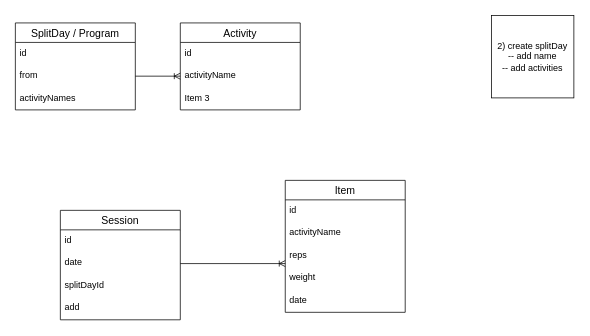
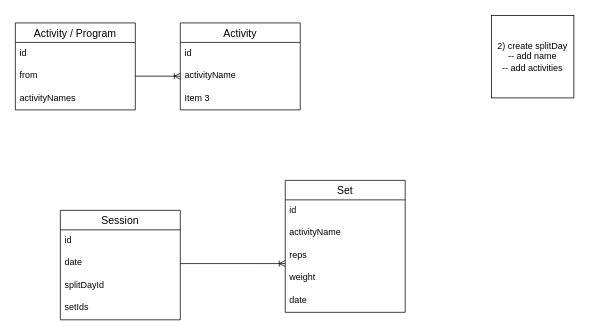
  <mxCell id="0" />
  <mxCell id="1" parent="0" />
- <mxCell id="2" value="SplitDay / Program" style="swimlane;fontStyle=0;childLayout=stackLayout;horizontal=1;startSize=26;horizontalStack=0;resizeParent=1;resizeParentMax=0;resizeLast=0;collapsible=1;marginBottom=0;align=center;fontSize=14;" vertex="1" parent="1"><mxGeometry x="20" y="30" width="160" height="116" as="geometry"><mxRectangle x="300" y="400" width="150" height="26" as="alternateBounds" /></mxGeometry></mxCell>
+ <mxCell id="2" value="Activity / Program" style="swimlane;fontStyle=0;childLayout=stackLayout;horizontal=1;startSize=26;horizontalStack=0;resizeParent=1;resizeParentMax=0;resizeLast=0;collapsible=1;marginBottom=0;align=center;fontSize=14;" vertex="1" parent="1"><mxGeometry x="20" y="30" width="160" height="116" as="geometry"><mxRectangle x="300" y="400" width="150" height="26" as="alternateBounds" /></mxGeometry></mxCell>
  <mxCell id="3" value="id" style="text;strokeColor=none;fillColor=none;spacingLeft=4;spacingRight=4;overflow=hidden;rotatable=0;points=[[0,0.5],[1,0.5]];portConstraint=eastwest;fontSize=12;" vertex="1" parent="2"><mxGeometry y="26" width="160" height="30" as="geometry" /></mxCell>
  <mxCell id="4" value="from" style="text;strokeColor=none;fillColor=none;spacingLeft=4;spacingRight=4;overflow=hidden;rotatable=0;points=[[0,0.5],[1,0.5]];portConstraint=eastwest;fontSize=12;" vertex="1" parent="2"><mxGeometry y="56" width="160" height="30" as="geometry" /></mxCell>
  <mxCell id="5" value="activityNames&#10;" style="text;strokeColor=none;fillColor=none;spacingLeft=4;spacingRight=4;overflow=hidden;rotatable=0;points=[[0,0.5],[1,0.5]];portConstraint=eastwest;fontSize=12;" vertex="1" parent="2"><mxGeometry y="86" width="160" height="30" as="geometry" /></mxCell>
  <mxCell id="6" value="Activity" style="swimlane;fontStyle=0;childLayout=stackLayout;horizontal=1;startSize=26;horizontalStack=0;resizeParent=1;resizeParentMax=0;resizeLast=0;collapsible=1;marginBottom=0;align=center;fontSize=14;" vertex="1" parent="1"><mxGeometry x="240" y="30" width="160" height="116" as="geometry" /></mxCell>
  <mxCell id="7" value="id" style="text;strokeColor=none;fillColor=none;spacingLeft=4;spacingRight=4;overflow=hidden;rotatable=0;points=[[0,0.5],[1,0.5]];portConstraint=eastwest;fontSize=12;" vertex="1" parent="6"><mxGeometry y="26" width="160" height="30" as="geometry" /></mxCell>
  <mxCell id="8" value="activityName" style="text;strokeColor=none;fillColor=none;spacingLeft=4;spacingRight=4;overflow=hidden;rotatable=0;points=[[0,0.5],[1,0.5]];portConstraint=eastwest;fontSize=12;" vertex="1" parent="6"><mxGeometry y="56" width="160" height="30" as="geometry" /></mxCell>
  <mxCell id="9" value="Item 3" style="text;strokeColor=none;fillColor=none;spacingLeft=4;spacingRight=4;overflow=hidden;rotatable=0;points=[[0,0.5],[1,0.5]];portConstraint=eastwest;fontSize=12;" vertex="1" parent="6"><mxGeometry y="86" width="160" height="30" as="geometry" /></mxCell>
- <mxCell id="10" value="Item" style="swimlane;fontStyle=0;childLayout=stackLayout;horizontal=1;startSize=26;horizontalStack=0;resizeParent=1;resizeParentMax=0;resizeLast=0;collapsible=1;marginBottom=0;align=center;fontSize=14;" vertex="1" parent="1"><mxGeometry x="380" y="240" width="160" height="176" as="geometry"><mxRectangle x="100" y="320" width="80" height="26" as="alternateBounds" /></mxGeometry></mxCell>
+ <mxCell id="10" value="Set" style="swimlane;fontStyle=0;childLayout=stackLayout;horizontal=1;startSize=26;horizontalStack=0;resizeParent=1;resizeParentMax=0;resizeLast=0;collapsible=1;marginBottom=0;align=center;fontSize=14;" vertex="1" parent="1"><mxGeometry x="380" y="240" width="160" height="176" as="geometry"><mxRectangle x="100" y="320" width="80" height="26" as="alternateBounds" /></mxGeometry></mxCell>
  <mxCell id="11" value="id" style="text;strokeColor=none;fillColor=none;spacingLeft=4;spacingRight=4;overflow=hidden;rotatable=0;points=[[0,0.5],[1,0.5]];portConstraint=eastwest;fontSize=12;" vertex="1" parent="10"><mxGeometry y="26" width="160" height="30" as="geometry" /></mxCell>
  <mxCell id="12" value="activityName" style="text;strokeColor=none;fillColor=none;spacingLeft=4;spacingRight=4;overflow=hidden;rotatable=0;points=[[0,0.5],[1,0.5]];portConstraint=eastwest;fontSize=12;" vertex="1" parent="10"><mxGeometry y="56" width="160" height="30" as="geometry" /></mxCell>
  <mxCell id="13" value="reps" style="text;strokeColor=none;fillColor=none;spacingLeft=4;spacingRight=4;overflow=hidden;rotatable=0;points=[[0,0.5],[1,0.5]];portConstraint=eastwest;fontSize=12;" vertex="1" parent="10"><mxGeometry y="86" width="160" height="30" as="geometry" /></mxCell>
  <mxCell id="14" value="weight" style="text;strokeColor=none;fillColor=none;spacingLeft=4;spacingRight=4;overflow=hidden;rotatable=0;points=[[0,0.5],[1,0.5]];portConstraint=eastwest;fontSize=12;" vertex="1" parent="10"><mxGeometry y="116" width="160" height="30" as="geometry" /></mxCell>
  <mxCell id="15" value="date" style="text;strokeColor=none;fillColor=none;spacingLeft=4;spacingRight=4;overflow=hidden;rotatable=0;points=[[0,0.5],[1,0.5]];portConstraint=eastwest;fontSize=12;" vertex="1" parent="10"><mxGeometry y="146" width="160" height="30" as="geometry" /></mxCell>
  <mxCell id="16" value="Session" style="swimlane;fontStyle=0;childLayout=stackLayout;horizontal=1;startSize=26;horizontalStack=0;resizeParent=1;resizeParentMax=0;resizeLast=0;collapsible=1;marginBottom=0;align=center;fontSize=14;" vertex="1" parent="1"><mxGeometry x="80" y="280" width="160" height="146" as="geometry" /></mxCell>
  <mxCell id="17" value="id" style="text;strokeColor=none;fillColor=none;spacingLeft=4;spacingRight=4;overflow=hidden;rotatable=0;points=[[0,0.5],[1,0.5]];portConstraint=eastwest;fontSize=12;" vertex="1" parent="16"><mxGeometry y="26" width="160" height="30" as="geometry" /></mxCell>
  <mxCell id="18" value="date" style="text;strokeColor=none;fillColor=none;spacingLeft=4;spacingRight=4;overflow=hidden;rotatable=0;points=[[0,0.5],[1,0.5]];portConstraint=eastwest;fontSize=12;" vertex="1" parent="16"><mxGeometry y="56" width="160" height="30" as="geometry" /></mxCell>
  <mxCell id="19" value="splitDayId" style="text;strokeColor=none;fillColor=none;spacingLeft=4;spacingRight=4;overflow=hidden;rotatable=0;points=[[0,0.5],[1,0.5]];portConstraint=eastwest;fontSize=12;" vertex="1" parent="16"><mxGeometry y="86" width="160" height="30" as="geometry" /></mxCell>
- <mxCell id="20" value="add" style="text;strokeColor=none;fillColor=none;spacingLeft=4;spacingRight=4;overflow=hidden;rotatable=0;points=[[0,0.5],[1,0.5]];portConstraint=eastwest;fontSize=12;" vertex="1" parent="16"><mxGeometry y="116" width="160" height="30" as="geometry" /></mxCell>
+ <mxCell id="20" value="setIds" style="text;strokeColor=none;fillColor=none;spacingLeft=4;spacingRight=4;overflow=hidden;rotatable=0;points=[[0,0.5],[1,0.5]];portConstraint=eastwest;fontSize=12;" vertex="1" parent="16"><mxGeometry y="116" width="160" height="30" as="geometry" /></mxCell>
  <mxCell id="21" style="edgeStyle=orthogonalEdgeStyle;rounded=0;orthogonalLoop=1;jettySize=auto;html=1;endArrow=ERoneToMany;endFill=0;" edge="1" parent="1" source="4" target="8"><mxGeometry relative="1" as="geometry" /></mxCell>
  <mxCell id="22" style="edgeStyle=orthogonalEdgeStyle;rounded=0;orthogonalLoop=1;jettySize=auto;html=1;exitX=1;exitY=0.5;exitDx=0;exitDy=0;entryX=0;entryY=0.833;entryDx=0;entryDy=0;entryPerimeter=0;endArrow=ERoneToMany;endFill=0;" edge="1" parent="1" source="18" target="13"><mxGeometry relative="1" as="geometry" /></mxCell>
  <mxCell id="23" value="2) create splitDay&lt;br&gt;-- add name&lt;br&gt;-- add activities" style="text;html=1;fillColor=none;align=center;verticalAlign=middle;whiteSpace=wrap;rounded=0;strokeColor=#000000;" vertex="1" parent="1"><mxGeometry x="655" y="20" width="110" height="110" as="geometry" /></mxCell>
